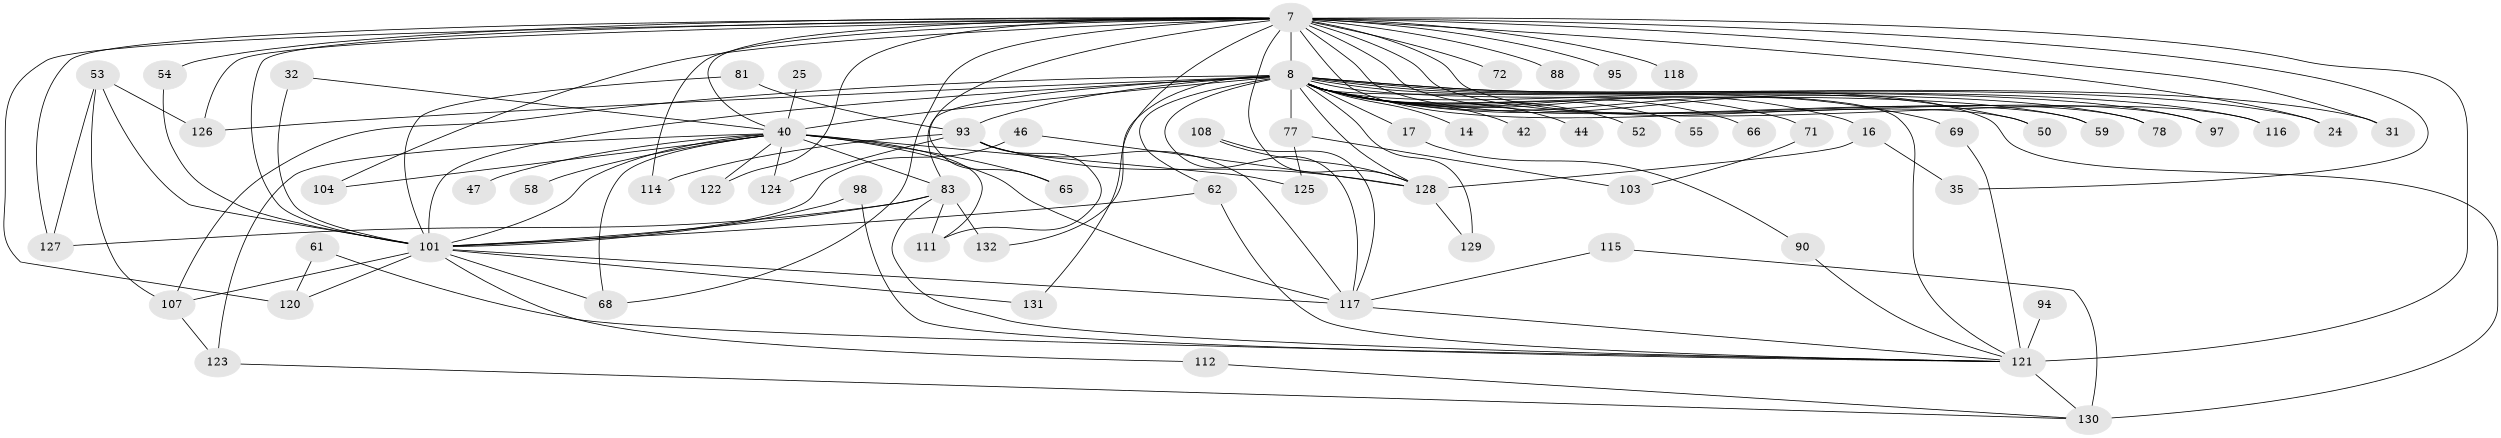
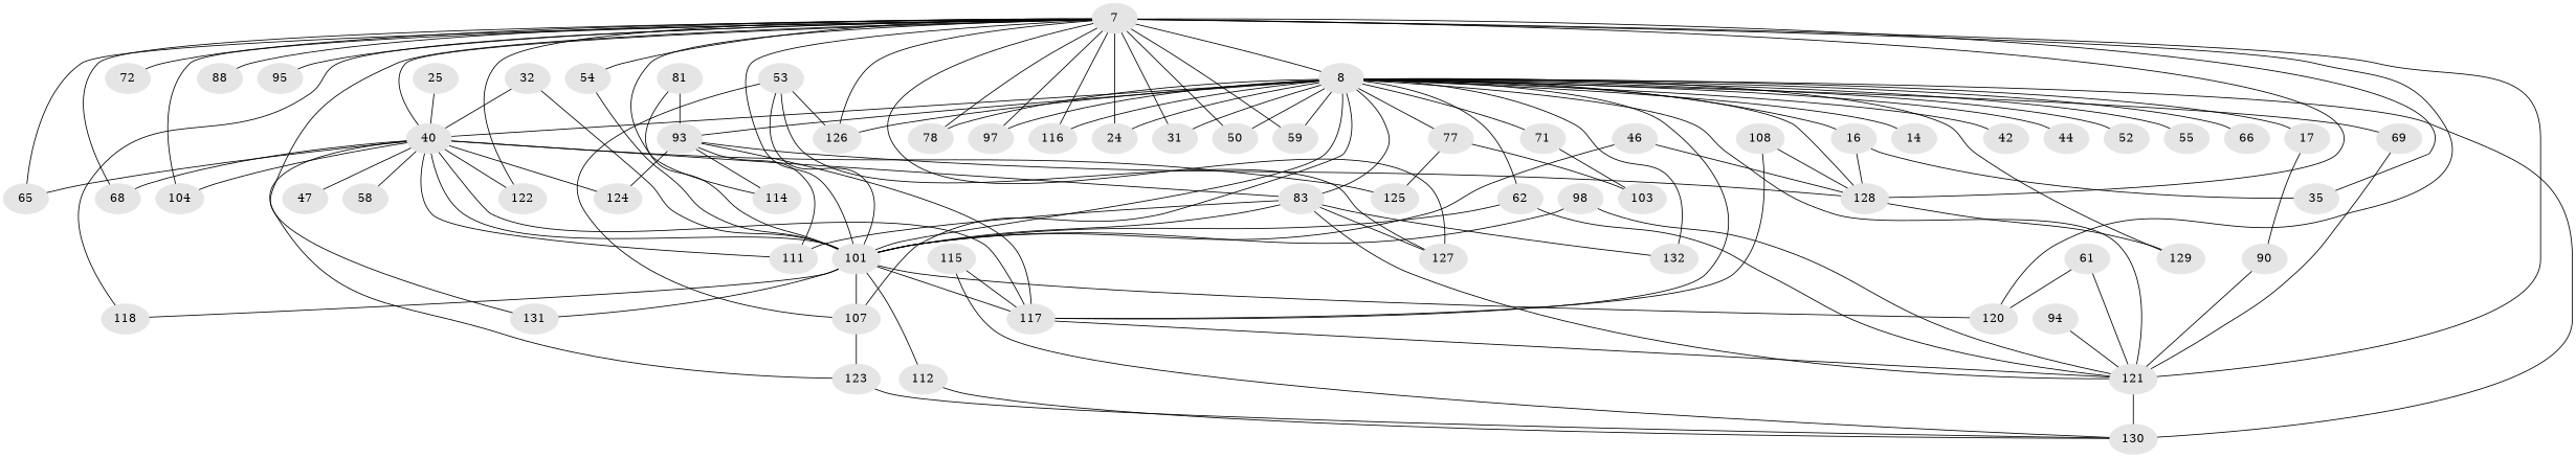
  graph {
    node [color=gray90 style=filled]
    7 [super="+3"]
    8 [super="+6+2"]
    24
    31
    35
    40 [super="+26"]
    50
    54
    59 [super="+34"]
    65
    68
    72
    78
    88
    95
    97
    101 [super="+22+100+84+60"]
    104
    114
    116
    118
    120 [super="+56"]
    121 [super="+41+48+119+113+105"]
    122
    126 [super="+86+51"]
    127 [super="+79"]
    128 [super="+37+20+106+92"]
    131
    14
    16
    17
    42
    44
    52
    55
    62
    66
    69 [super="+49"]
    71
    77
    83 [super="+67"]
    93 [super="+74+76+57+30"]
    107 [super="+73"]
    117 [super="+21+85+99+110"]
    129 [super="+109"]
    130 [super="+75"]
    132 [super="+39+23"]
    47
    58
    123 [super="+36"]
    124
    125
    111
    112
    90
    103
    25
    32
    46
    53
    61
    81
    94
    98
    108
    115
    7 -- 8 [weight=8]
    7 -- 24
    7 -- 31
    7 -- 35
    7 -- 40 [weight=4]
    7 -- 50
    7 -- 54
    7 -- 59 [weight=2]
    7 -- 65
    7 -- 68
    7 -- 72
    7 -- 78
    7 -- 88 [weight=2]
    7 -- 95 [weight=2]
    7 -- 97
    7 -- 101 [weight=5]
    7 -- 104
    7 -- 114
    7 -- 116
    7 -- 118
    7 -- 120 [weight=2]
    7 -- 121 [weight=9]
    7 -- 122
    7 -- 126
    7 -- 127 [weight=2]
    7 -- 128 [weight=4]
    7 -- 131
    8 -- 24
    8 -- 31
    8 -- 40 [weight=10]
    8 -- 50
    8 -- 59
    8 -- 78
    8 -- 97
    8 -- 101 [weight=14]
    8 -- 116
    8 -- 121 [weight=2]
    8 -- 126 [weight=3]
    8 -- 128 [weight=2]
    8 -- 14 [weight=2]
    8 -- 16 [weight=2]
    8 -- 17 [weight=2]
    8 -- 42 [weight=2]
    8 -- 44 [weight=2]
    8 -- 52
    8 -- 55 [weight=2]
    8 -- 62
    8 -- 66 [weight=2]
    8 -- 69 [weight=2]
    8 -- 71 [weight=2]
    8 -- 77 [weight=2]
    8 -- 83 [weight=2]
    8 -- 93 [weight=4]
    8 -- 107
    8 -- 117 [weight=2]
    8 -- 129 [weight=2]
    8 -- 130 [weight=3]
    8 -- 132 [weight=3]
    40 -- 65
    40 -- 68
    40 -- 101 [weight=5]
    40 -- 104
    40 -- 122
    40 -- 83 [weight=2]
    40 -- 117 [weight=4]
    40 -- 47 [weight=2]
    40 -- 58 [weight=2]
    40 -- 123
    40 -- 124
    40 -- 125
    40 -- 111
    54 -- 101
-   101 -- 68
+   101 -- 118
    101 -- 120
    101 -- 131
    101 -- 107 [weight=3]
    101 -- 117 [weight=2]
    101 -- 112
    121 -- 130
    128 -- 129
    16 -- 35
    16 -- 128
    17 -- 90
    62 -- 101
    62 -- 121
    69 -- 121
    71 -- 103
    77 -- 125
    77 -- 103
    83 -- 101
    83 -- 121
    83 -- 127
    83 -- 132
    83 -- 111
    93 -- 114
    93 -- 128 [weight=2]
    93 -- 117
    93 -- 124
    93 -- 111
    107 -- 123
    117 -- 121 [weight=4]
    123 -- 130
    112 -- 130
    90 -- 121
    25 -- 40 [weight=2]
    32 -- 40
    32 -- 101
    46 -- 101
    46 -- 128
    53 -- 101
    53 -- 126
    53 -- 127
    53 -- 107
    61 -- 120
    61 -- 121
    81 -- 101
    81 -- 93
    94 -- 121 [weight=2]
    98 -- 101
    98 -- 121
    108 -- 128
    108 -- 117
    115 -- 117
    115 -- 130
  }
